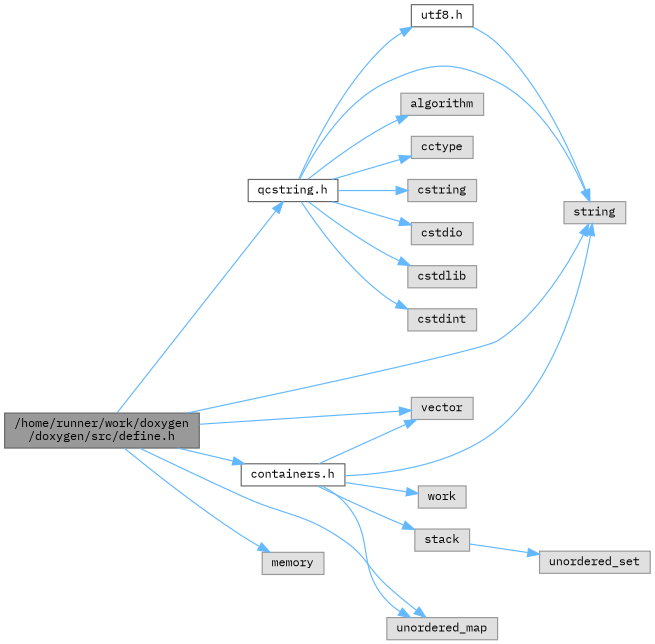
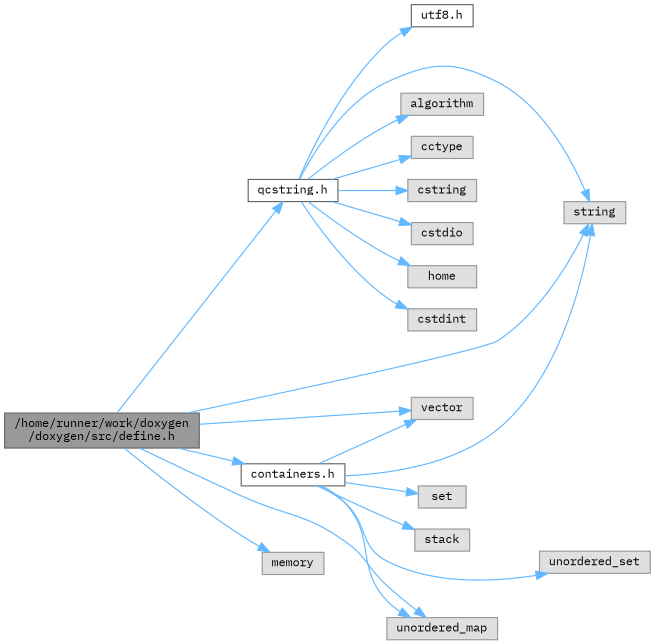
  digraph {
    fontname="IBM Plex Mono"
    rankdir=LR
    node [color=grey60 fillcolor="#E0E0E0" fontname="IBM Plex Mono" fontsize=10 shape=box style=filled]
    edge [color=steelblue1 fontname="IBM Plex Mono" fontsize=10 labelfontname=Helvetica labelfontsize=10 style=solid]
    n1 [color=gray40 fillcolor=grey60 fontcolor=black height=0.2 label="/home/runner/work/doxygen\l/doxygen/src/define.h" width=0.4]
    n2 [height=0.2 label=vector width=0.4]
    n3 [height=0.2 label=memory width=0.4]
    n4 [height=0.2 label=string width=0.4]
    n5 [height=0.2 label=unordered_map width=0.4]
    n6 [color=grey40 fillcolor=white height=0.2 label="qcstring.h" width=0.4]
    n7 [color=grey40 fillcolor=white height=0.2 label="containers.h" width=0.4]
    n8 [height=0.2 label=algorithm width=0.4]
    n9 [height=0.2 label=cctype width=0.4]
    n10 [height=0.2 label=cstring width=0.4]
    n11 [height=0.2 label=cstdio width=0.4]
-   n12 [height=0.2 label=cstdlib width=0.4]
+   n12 [height=0.2 label=home width=0.4]
    n13 [height=0.2 label=cstdint width=0.4]
    n14 [color=grey40 fillcolor=white height=0.2 label="utf8.h" width=0.4]
-   n15 [height=0.2 label=work width=0.4]
+   n15 [height=0.2 label=set width=0.4]
    n16 [height=0.2 label=unordered_set width=0.4]
    n17 [height=0.2 label=stack width=0.4]
    n1 -> n2
    n1 -> n3
    n1 -> n4
    n1 -> n5
    n1 -> n6
    n1 -> n7
    n6 -> n4
    n6 -> n8
    n6 -> n9
    n6 -> n10
    n6 -> n11
    n6 -> n12
    n6 -> n13
    n6 -> n14
    n7 -> n2
    n7 -> n4
    n7 -> n5
    n7 -> n15
-   n17 -> n16
+   n7 -> n16
    n7 -> n17
-   n14 -> n4
  }
